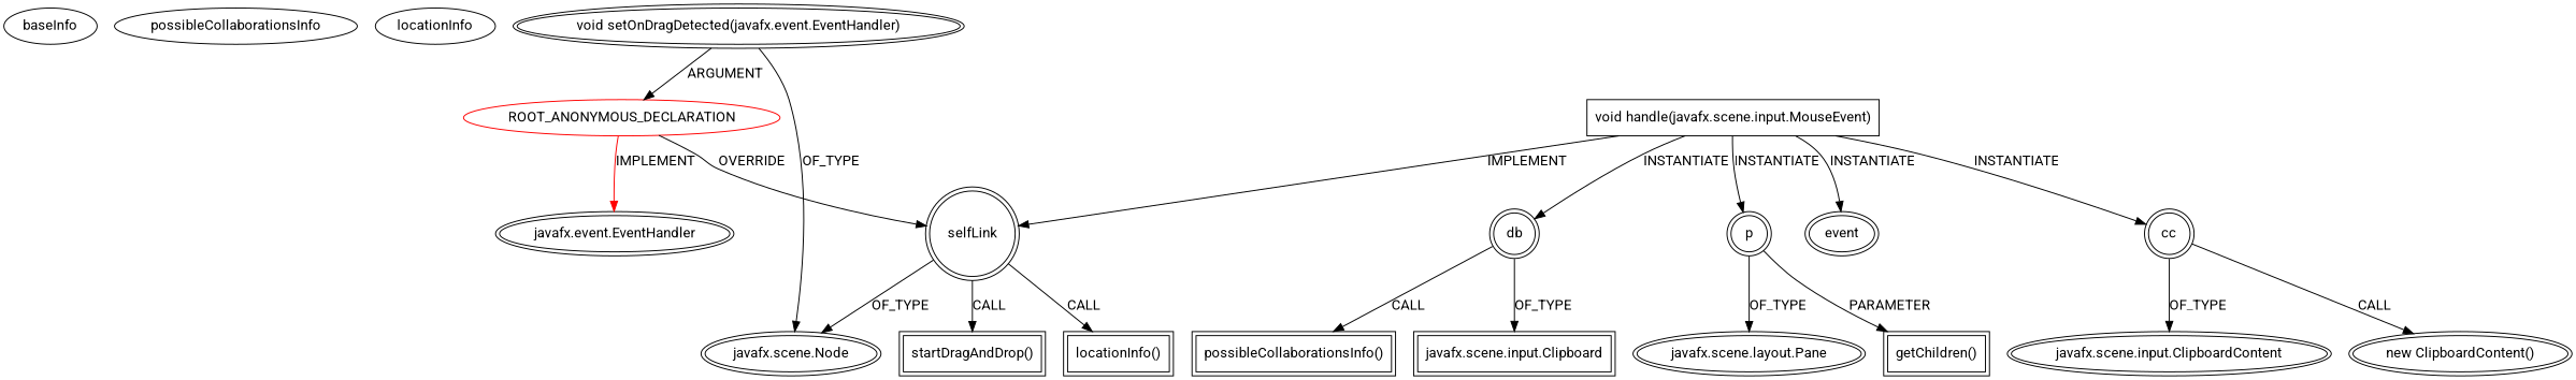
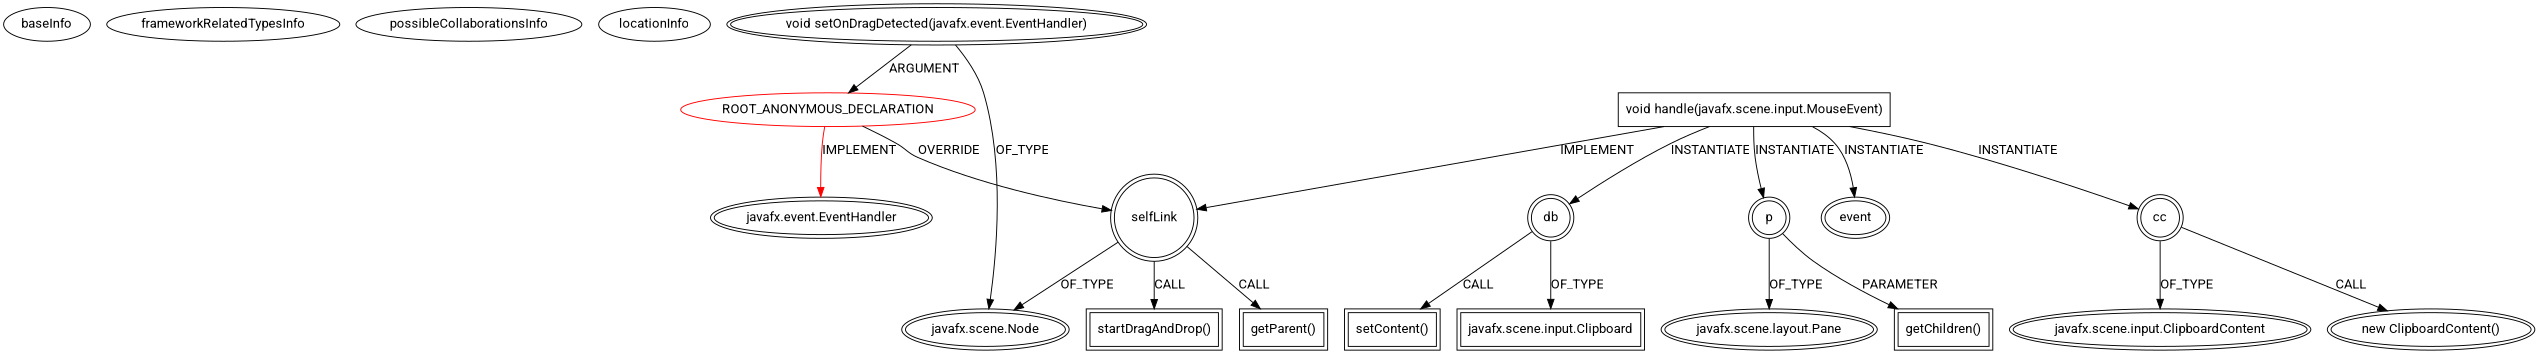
  digraph {
    fontname=Roboto
    node [fontname=Roboto isFrameworkType=true peripheries=2]
    edge [fontname=Roboto]
    baseInfo [category=extension_graph graphId=4647 isAnonymous=true possibleRelation=false isFrameworkType="" peripheries=""]
+   frameworkRelatedTypesInfo [0="javafx.event.EventHandler" isFrameworkType="" peripheries=""]
    possibleCollaborationsInfo [isFrameworkType="" peripheries=""]
    locationInfo [contextSignature="void TicketUI(time.structs.Ticket)" filePath="/vaalfreja-Time/Time-master/src/time/structs/TicketUI.java" graphId=4647 projectName="vaalfreja-Time" isFrameworkType="" peripheries=""]
    n5 [color=red isFrameworkType=false label=ROOT_ANONYMOUS_DECLARATION vertexType=ROOT_ANONYMOUS_DECLARATION peripheries=""]
    n6 [label="javafx.event.EventHandler" vertexType=FRAMEWORK_INTERFACE_TYPE]
    n7 [label=selfLink shape=circle vertexType=VARIABLE_EXPRESION]
    n8 [isFrameworkType=false label="void handle(javafx.scene.input.MouseEvent)" shape=box vertexType=OVERRIDING_METHOD_DECLARATION peripheries=""]
    n9 [label=event vertexType=PARAMETER_DECLARATION]
    n10 [label=cc shape=circle vertexType=VARIABLE_EXPRESION]
    n11 [label=db shape=circle vertexType=VARIABLE_EXPRESION]
    n12 [label=p shape=circle vertexType=VARIABLE_EXPRESION]
    n13 [label="void setOnDragDetected(javafx.event.EventHandler)" vertexType=OUTSIDE_CALL]
    n14 [label="javafx.scene.Node" vertexType=FRAMEWORK_CLASS_TYPE]
    n15 [label="startDragAndDrop()" shape=box vertexType=INSIDE_CALL]
-   n16 [label="locationInfo()" shape=box vertexType=INSIDE_CALL]
+   n16 [label="getParent()" shape=box vertexType=INSIDE_CALL]
    n17 [label="javafx.scene.input.ClipboardContent" vertexType=FRAMEWORK_CLASS_TYPE]
    n18 [label="new ClipboardContent()" vertexType=CONSTRUCTOR_CALL]
    n19 [label="javafx.scene.input.Clipboard" shape=box vertexType=FRAMEWORK_CLASS_TYPE]
-   n20 [label="possibleCollaborationsInfo()" shape=box vertexType=INSIDE_CALL]
+   n20 [label="setContent()" shape=box vertexType=INSIDE_CALL]
    n21 [label="javafx.scene.layout.Pane" vertexType=FRAMEWORK_CLASS_TYPE]
    n22 [label="getChildren()" shape=box vertexType=INSIDE_CALL]
    n5 -> n6 [color=red label=IMPLEMENT]
    n5 -> n7 [label=OVERRIDE]
    n7 -> n14 [label=OF_TYPE]
    n7 -> n15 [label=CALL]
    n7 -> n16 [label=CALL]
    n8 -> n7 [label=IMPLEMENT]
    n8 -> n9 [label=INSTANTIATE]
    n8 -> n10 [label=INSTANTIATE]
    n8 -> n11 [label=INSTANTIATE]
    n8 -> n12 [label=INSTANTIATE]
    n10 -> n17 [label=OF_TYPE]
    n10 -> n18 [label=CALL]
    n11 -> n19 [label=OF_TYPE]
    n11 -> n20 [label=CALL]
    n12 -> n21 [label=OF_TYPE]
    n12 -> n22 [label=PARAMETER]
    n13 -> n5 [label=ARGUMENT]
    n13 -> n14 [label=OF_TYPE]
  }
